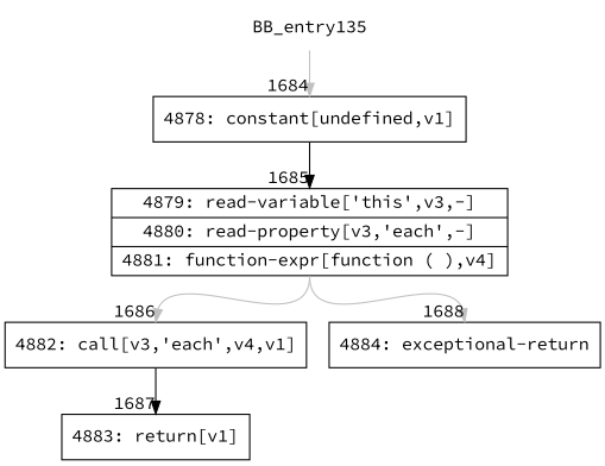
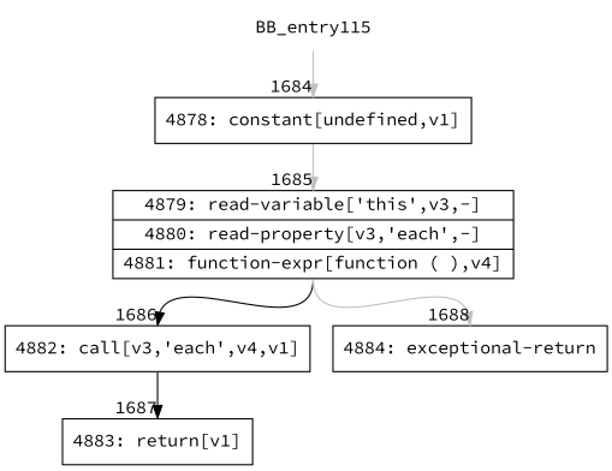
  digraph {
    fontname="Source Code Pro"
    rankdir=TD
    node [fontname="Source Code Pro" shape=record]
    edge [fontname="Source Code Pro" headport=n tailport=s]
-   BB_entry115 [shape=none label=BB_entry135]
+   BB_entry115 [shape=none]
    n2 [label="{4878: constant[undefined,v1]}"]
    n3 [label="{4879: read-variable['this',v3,-]|4880: read-property[v3,'each',-]|4881: function-expr[function ( ),v4]}"]
    n4 [label="{4882: call[v3,'each',v4,v1]}"]
    n5 [label="{4884: exceptional-return}"]
    n6 [label="{4883: return[v1]}"]
    BB_entry115 -> n2 [color=gray headlabel="    1684"]
-   n2 -> n3 [headlabel="      1685"]
-   n3 -> n4 [headlabel="      1686" color=gray]
+   n2 -> n3 [headlabel="      1685" color=gray]
+   n3 -> n4 [headlabel="      1686"]
    n3 -> n5 [color=gray headlabel="      1688"]
    n4 -> n6 [headlabel="      1687"]
  }
